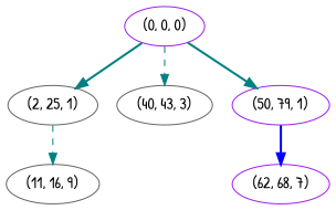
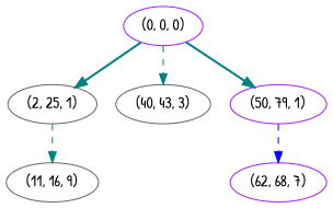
  digraph {
    fontname="Patrick Hand"
    node [color=gray40 fontname="Patrick Hand"]
    edge [color=teal fontname="Patrick Hand" style=bold]
    "(2, 25, 1)"
    "(0, 0, 0)" [color=purple]
    n3 [label="(40, 43, 3)"]
    "(50, 79, 1)" [color=purple]
    "(11, 16, 9)"
    "(62, 68, 7)" [color=purple]
    "(2, 25, 1)" -> "(11, 16, 9)" [style=dashed]
    "(0, 0, 0)" -> "(2, 25, 1)"
    "(0, 0, 0)" -> n3 [style=dashed]
    "(0, 0, 0)" -> "(50, 79, 1)"
-   "(50, 79, 1)" -> "(62, 68, 7)" [color=blue]
+   "(50, 79, 1)" -> "(62, 68, 7)" [color=blue style=dashed]
  }
